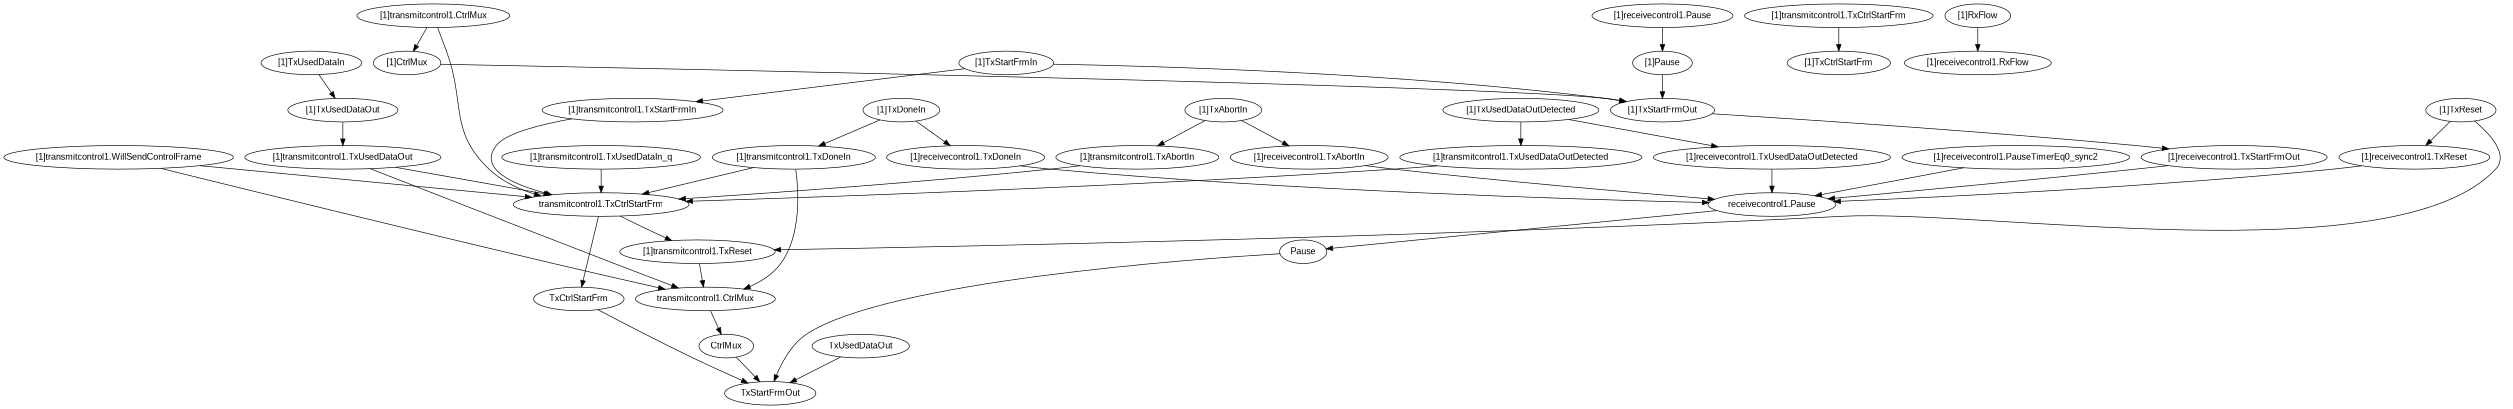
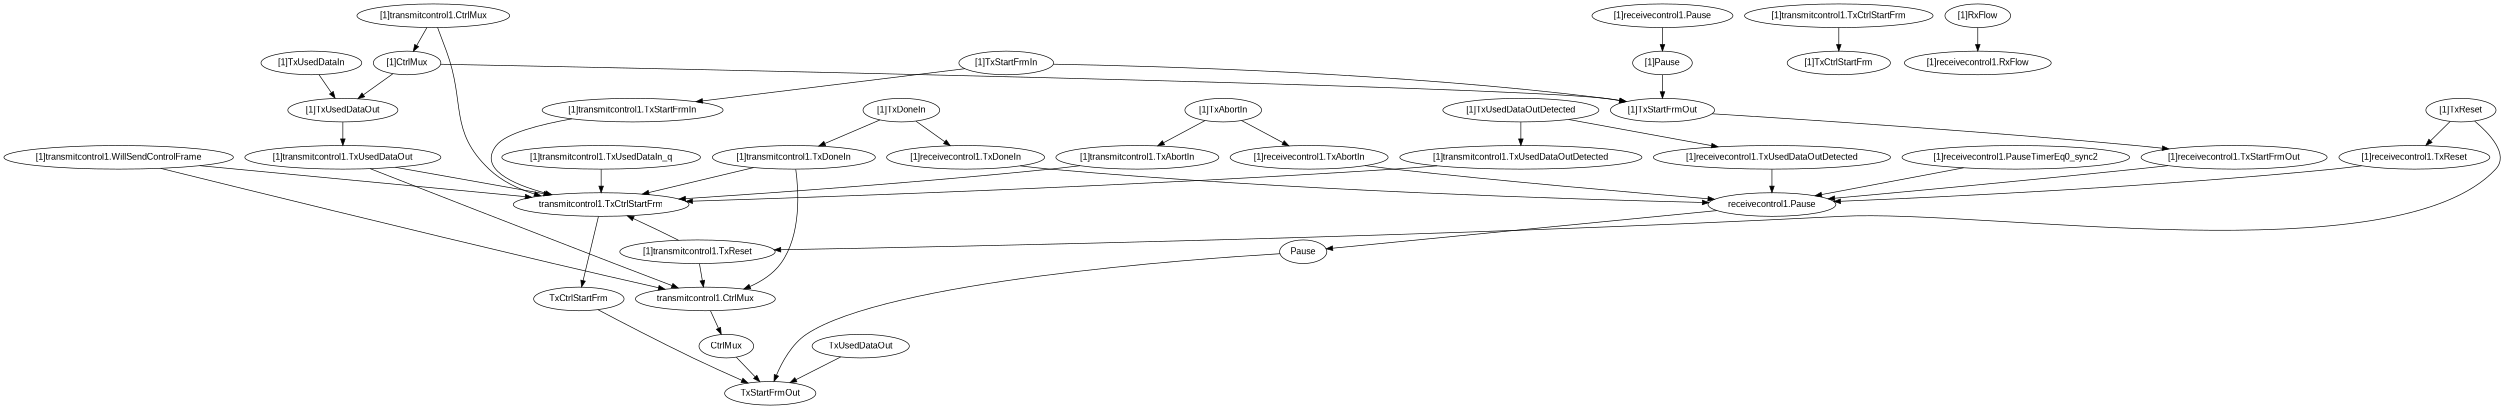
  strict digraph {
    fontname="Liberation Sans"
    node [complexity=5 fontname="Liberation Sans"]
    edge [fontname="Liberation Sans"]
    "[1]transmitcontrol1.TxUsedDataOutDetected" [complexity=11 importance=0.0270249294683 rank=0.00245681176984]
    "transmitcontrol1.TxCtrlStartFrm" [importance=0.0234001146476 rank=0.00468002292952]
    TxCtrlStartFrm [importance=0.0123263523462 rank=0.00246527046925]
    TxStartFrmOut [complexity=0 importance=0.00872093163689 rank=0.0]
    Pause [importance=0.0156721687698 rank=0.00313443375395]
    "[1]Pause" [complexity=14 importance=0.0545519367 rank=0.00389656690714]
    "[1]TxStartFrmOut" [complexity=9 importance=0.0476006995671 rank=0.00528896661857]
    "[1]receivecontrol1.TxStartFrmOut" [complexity=9 importance=0.0388797679302 rank=0.00431997421447]
    "receivecontrol1.Pause" [importance=0.0315323565247 rank=0.00630647130494]
    "[1]receivecontrol1.TxAbortIn" [complexity=9 importance=0.0347094274834 rank=0.00385660305372]
    "[1]TxStartFrmIn" [complexity=14 importance=0.0505908777129 rank=0.00361363412235]
    "[1]transmitcontrol1.TxStartFrmIn" [complexity=11 importance=0.0265564197382 rank=0.0024142199762]
    "[1]transmitcontrol1.TxUsedDataOut" [complexity=7 importance=0.0414435991118 rank=0.00592051415883]
    "transmitcontrol1.CtrlMux" [importance=0.018724026502 rank=0.0037448053004]
    CtrlMux [importance=0.0121236536298 rank=0.00242473072596]
    "[1]transmitcontrol1.WillSendControlFrame" [complexity=7 importance=0.047788936478 rank=0.00682699092543]
    "[1]TxUsedDataOutDetected" [complexity=9 importance=0.0402340258712 rank=0.00447044731903]
    "[1]receivecontrol1.TxUsedDataOutDetected" [complexity=9 importance=0.0351571713454 rank=0.00390635237171]
    "[1]transmitcontrol1.TxAbortIn" [complexity=11 importance=0.0265771856063 rank=0.00241610778239]
    "[1]TxUsedDataOut" [complexity=7 importance=0.0454649200752 rank=0.00649498858217]
    "[1]transmitcontrol1.TxUsedDataIn_q" [complexity=7 importance=0.0503604353059 rank=0.00719434790084]
    "[1]TxDoneIn" [complexity=6 importance=0.0249179745798 rank=0.00415299576329]
    "[1]transmitcontrol1.TxDoneIn" [complexity=6 importance=0.021927796434 rank=0.003654632739]
    "[1]receivecontrol1.TxDoneIn" [complexity=9 importance=0.0347361264567 rank=0.0038595696063]
    "[1]TxReset" [complexity=6 importance=0.062245882204 rank=0.0103743137007]
    "[1]transmitcontrol1.TxReset" [complexity=6 importance=0.0592557040583 rank=0.00987595067638]
    "[1]receivecontrol1.TxReset" [complexity=6 importance=0.0661483376016 rank=0.0110247229336]
    "[1]receivecontrol1.PauseTimerEq0_sync2" [complexity=8 importance=0.037991972164 rank=0.0047489965205]
    "[1]transmitcontrol1.TxCtrlStartFrm" [complexity=14 importance=0.0622798825778 rank=0.00444856304127]
    "[1]TxCtrlStartFrm" [complexity=14 importance=0.0512061202765 rank=0.00365758001975]
    "[1]receivecontrol1.Pause" [complexity=14 importance=0.0704121244549 rank=0.00502943746107]
    "[1]TxAbortIn" [complexity=9 importance=0.0376996056292 rank=0.00418884506991]
    "[1]TxUsedDataIn" [complexity=10 importance=0.0484550982209 rank=0.00484550982209]
    "[1]CtrlMux" [complexity=10 importance=0.0488676420681 rank=0.00488676420681]
    n35 [importance=0.0117111097826 label=TxUsedDataOut rank=0.00234222195652]
    "[1]receivecontrol1.RxFlow" [complexity=8 importance=0.0360176771744 rank=0.0045022096468]
    "[1]RxFlow" [complexity=8 importance=0.0390078553202 rank=0.00487598191502]
    "[1]transmitcontrol1.CtrlMux" [complexity=10 importance=0.0554680149403 rank=0.00554680149403]
    "[1]transmitcontrol1.TxUsedDataOutDetected" -> "transmitcontrol1.TxCtrlStartFrm"
    "transmitcontrol1.TxCtrlStartFrm" -> TxCtrlStartFrm
    TxCtrlStartFrm -> TxStartFrmOut
    Pause -> TxStartFrmOut
    "[1]Pause" -> "[1]TxStartFrmOut"
    "[1]TxStartFrmOut" -> "[1]receivecontrol1.TxStartFrmOut"
    "[1]receivecontrol1.TxStartFrmOut" -> "receivecontrol1.Pause"
    "receivecontrol1.Pause" -> Pause
    "[1]receivecontrol1.TxAbortIn" -> "receivecontrol1.Pause"
    "[1]TxStartFrmIn" -> "[1]TxStartFrmOut"
    "[1]TxStartFrmIn" -> "[1]transmitcontrol1.TxStartFrmIn"
    "[1]transmitcontrol1.TxStartFrmIn" -> "transmitcontrol1.TxCtrlStartFrm"
    "[1]transmitcontrol1.TxUsedDataOut" -> "transmitcontrol1.TxCtrlStartFrm"
    "[1]transmitcontrol1.TxUsedDataOut" -> "transmitcontrol1.CtrlMux"
    "transmitcontrol1.CtrlMux" -> CtrlMux
    CtrlMux -> TxStartFrmOut
    "[1]transmitcontrol1.WillSendControlFrame" -> "transmitcontrol1.TxCtrlStartFrm"
    "[1]transmitcontrol1.WillSendControlFrame" -> "transmitcontrol1.CtrlMux"
    "[1]TxUsedDataOutDetected" -> "[1]transmitcontrol1.TxUsedDataOutDetected"
    "[1]TxUsedDataOutDetected" -> "[1]receivecontrol1.TxUsedDataOutDetected"
    "[1]receivecontrol1.TxUsedDataOutDetected" -> "receivecontrol1.Pause"
    "[1]transmitcontrol1.TxAbortIn" -> "transmitcontrol1.TxCtrlStartFrm"
    "[1]TxUsedDataOut" -> "[1]transmitcontrol1.TxUsedDataOut"
    "[1]transmitcontrol1.TxUsedDataIn_q" -> "transmitcontrol1.TxCtrlStartFrm"
    "[1]TxDoneIn" -> "[1]transmitcontrol1.TxDoneIn"
    "[1]TxDoneIn" -> "[1]receivecontrol1.TxDoneIn"
    "[1]transmitcontrol1.TxDoneIn" -> "transmitcontrol1.TxCtrlStartFrm"
    "[1]transmitcontrol1.TxDoneIn" -> "transmitcontrol1.CtrlMux"
    "[1]receivecontrol1.TxDoneIn" -> "receivecontrol1.Pause"
    "[1]TxReset" -> "[1]transmitcontrol1.TxReset"
    "[1]TxReset" -> "[1]receivecontrol1.TxReset"
-   "transmitcontrol1.TxCtrlStartFrm" -> "[1]transmitcontrol1.TxReset"
+   "[1]transmitcontrol1.TxReset" -> "transmitcontrol1.TxCtrlStartFrm"
    "[1]transmitcontrol1.TxReset" -> "transmitcontrol1.CtrlMux"
    "[1]receivecontrol1.TxReset" -> "receivecontrol1.Pause"
    "[1]receivecontrol1.PauseTimerEq0_sync2" -> "receivecontrol1.Pause"
    "[1]transmitcontrol1.TxCtrlStartFrm" -> "[1]TxCtrlStartFrm"
    "[1]receivecontrol1.Pause" -> "[1]Pause"
    "[1]TxAbortIn" -> "[1]receivecontrol1.TxAbortIn"
    "[1]TxAbortIn" -> "[1]transmitcontrol1.TxAbortIn"
    "[1]TxUsedDataIn" -> "[1]TxUsedDataOut"
    "[1]CtrlMux" -> "[1]TxStartFrmOut"
+   "[1]CtrlMux" -> "[1]TxUsedDataOut"
    n35 -> TxStartFrmOut
    "[1]RxFlow" -> "[1]receivecontrol1.RxFlow"
    "[1]transmitcontrol1.CtrlMux" -> "transmitcontrol1.TxCtrlStartFrm"
    "[1]transmitcontrol1.CtrlMux" -> "[1]CtrlMux"
  }
